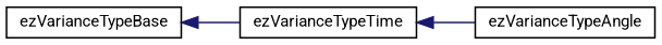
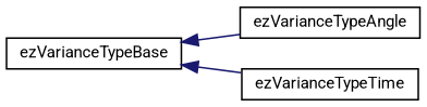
  digraph {
    fontname=Roboto
    rankdir=LR
    node [color=black fillcolor=white fontname=Roboto fontsize=10 shape=record style=filled]
    edge [color=midnightblue dir=back fontname=Roboto fontsize=10 labelfontname=Helvetica labelfontsize=10 style=solid]
    n1 [height=0.2 label=ezVarianceTypeBase width=0.4]
    n2 [height=0.2 label=ezVarianceTypeAngle width=0.4]
    n3 [height=0.2 label=ezVarianceTypeTime width=0.4]
-   n3 -> n2
+   n1 -> n2
    n1 -> n3
  }
